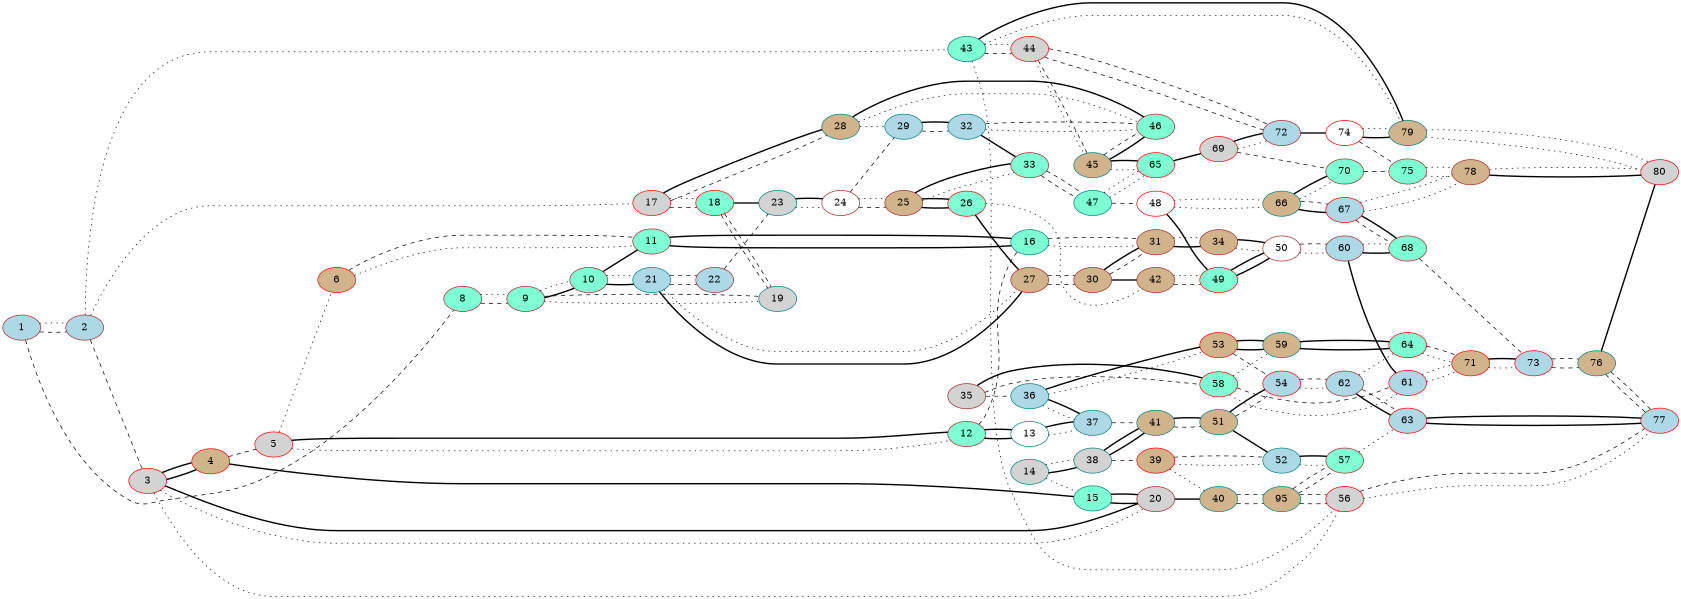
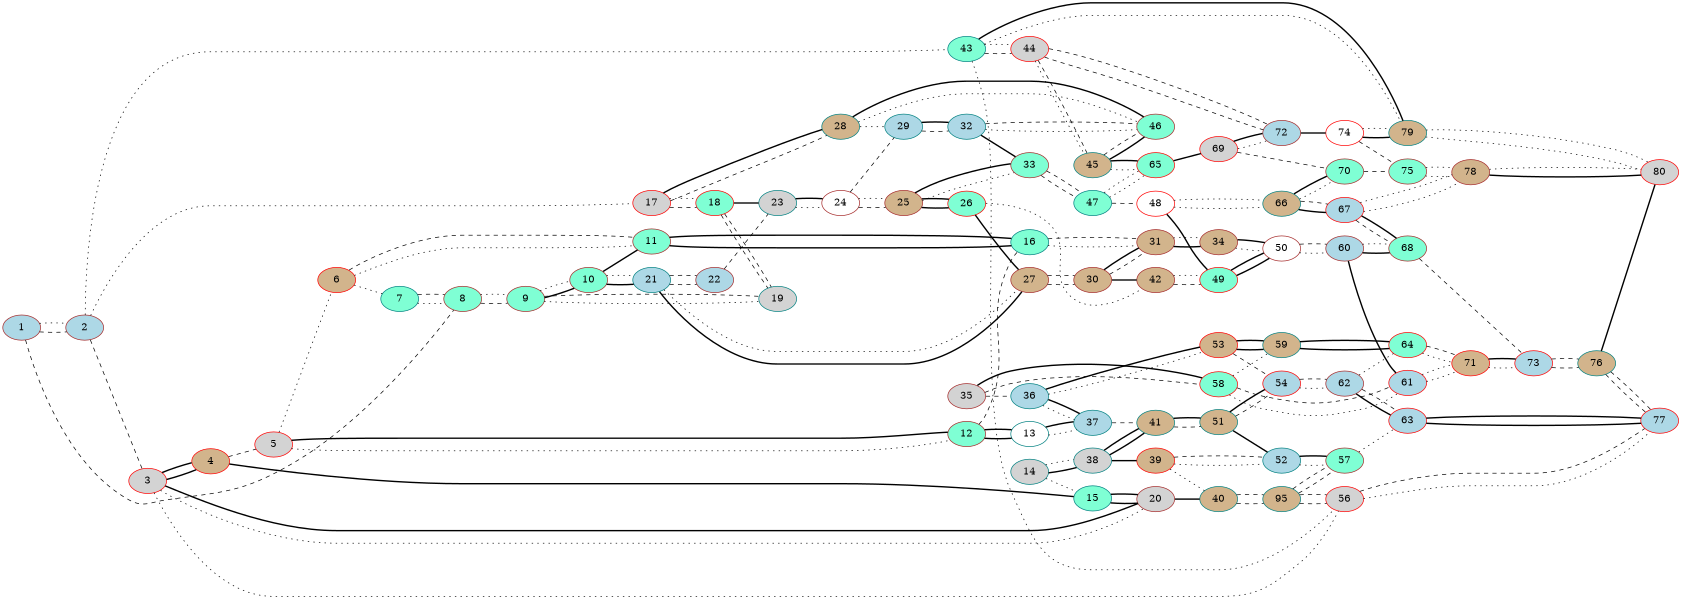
  graph {
    rankdir=LR
    node [color=brown fillcolor=aquamarine style=filled]
    edge [style=bold]
    1 [fillcolor=lightblue]
    2 [fillcolor=lightblue]
    8
    3 [color=red fillcolor=lightgrey]
    17 [color=red fillcolor=lightgrey]
    43 [color=teal]
    9
    4 [color=red fillcolor=tan]
    20 [fillcolor=lightgrey]
    56 [color=red fillcolor=lightgrey]
    18 [color=red]
    28 [color=teal fillcolor=tan]
    44 [color=red fillcolor=lightgrey]
    79 [color=teal fillcolor=tan]
    5 [color=red fillcolor=lightgrey]
    15 [color=teal]
    40 [color=teal fillcolor=tan]
    77 [color=red fillcolor=lightblue]
    6 [color=red fillcolor=tan]
    12
+   7 [color=teal]
    11
    16 [color=teal]
    13 [color=teal fillcolor=white]
    10
    19 [color=teal fillcolor=lightgrey]
    21 [color=teal fillcolor=lightblue]
    22 [fillcolor=lightblue]
    27 [fillcolor=tan]
    31 [fillcolor=tan]
    37 [color=teal fillcolor=lightblue]
    14 [color=teal fillcolor=lightgrey]
    38 [color=teal fillcolor=lightgrey]
    41 [color=teal fillcolor=tan]
    39 [color=red fillcolor=tan]
    34 [fillcolor=tan]
    23 [color=teal fillcolor=lightgrey]
    29 [color=teal fillcolor=lightblue]
    46
    24 [fillcolor=white]
    n41 [color=teal fillcolor=tan label=95]
    30 [fillcolor=tan]
    25 [fillcolor=tan]
    26 [color=red]
    33
    32 [color=teal fillcolor=lightblue]
    42 [fillcolor=tan]
    47 [color=teal]
    49 [color=red]
    50 [fillcolor=white]
    65 [color=red]
    48 [color=red fillcolor=white]
    35 [fillcolor=lightgrey]
    36 [color=teal fillcolor=lightblue]
    58 [color=red]
    60 [fillcolor=lightblue]
    53 [color=red fillcolor=tan]
    59 [color=teal fillcolor=tan]
    61 [color=red fillcolor=lightblue]
    54 [color=red fillcolor=lightblue]
    51 [color=teal fillcolor=tan]
    52 [color=teal fillcolor=lightblue]
    57
    45 [color=teal fillcolor=tan]
    72 [fillcolor=lightblue]
    80 [color=red fillcolor=lightgrey]
    74 [color=red fillcolor=white]
    69 [color=red fillcolor=lightgrey]
    66 [color=teal fillcolor=tan]
    67 [color=red fillcolor=lightblue]
    70
    68
    62 [fillcolor=lightblue]
    63 [color=red fillcolor=lightblue]
    64 [color=red]
    71 [color=red fillcolor=tan]
    73 [color=red fillcolor=lightblue]
    78 [fillcolor=tan]
    75
    76 [color=teal fillcolor=tan]
    1 -- 2 [style=dashed]
    1 -- 2 [style=dotted]
    1 -- 8 [style=dashed]
    2 -- 3 [style=dashed]
    2 -- 17 [style=dotted]
    2 -- 43 [style=dotted]
    8 -- 9 [style=dashed]
    8 -- 9 [style=dotted]
    3 -- 4
    3 -- 4
    3 -- 20 [style=dotted]
    3 -- 20
    3 -- 56 [style=dotted]
    17 -- 18 [style=dashed]
    17 -- 18 [style=dotted]
    17 -- 28 [style=dashed]
    17 -- 28
    43 -- 56 [style=dotted]
    43 -- 44 [style=dashed]
    43 -- 44 [style=dotted]
    43 -- 79 [style=dotted]
    43 -- 79
    9 -- 10
    9 -- 10 [style=dotted]
    9 -- 19 [style=dotted]
    9 -- 19 [style=dashed]
    4 -- 5 [style=dashed]
    4 -- 15
    20 -- 40
    56 -- 77 [style=dotted]
    56 -- 77 [style=dashed]
    18 -- 19 [style=dashed]
    18 -- 19 [style=dashed]
    18 -- 23
    28 -- 29 [style=dotted]
    28 -- 46 [style=dotted]
    28 -- 46
    44 -- 45 [style=dotted]
    44 -- 45 [style=dashed]
    44 -- 72 [style=dashed]
    44 -- 72 [style=dashed]
    79 -- 80 [style=dotted]
    79 -- 80 [style=dotted]
    5 -- 6 [style=dotted]
    5 -- 12 [style=dotted]
    5 -- 12
    15 -- 20
    15 -- 20
    40 -- n41 [style=dashed]
    40 -- n41 [style=dashed]
+   6 -- 7 [style=dotted]
    6 -- 11 [style=dotted]
    6 -- 11 [style=dashed]
    12 -- 16 [style=dashed]
    12 -- 13
    12 -- 13
+   7 -- 8 [style=dotted]
+   7 -- 8 [style=dashed]
    11 -- 16
    11 -- 16
    16 -- 31 [style=dotted]
    16 -- 31 [style=dashed]
    13 -- 37 [style=dotted]
    13 -- 37
    10 -- 11
    10 -- 21
    10 -- 21 [style=dotted]
    21 -- 22 [style=dashed]
    21 -- 22 [style=dashed]
    21 -- 27
    21 -- 27 [style=dotted]
    22 -- 23 [style=dashed]
    27 -- 30 [style=dashed]
    27 -- 30 [style=dashed]
    31 -- 34
    31 -- 34 [style=dotted]
    37 -- 41 [style=dashed]
    14 -- 15 [style=dotted]
    14 -- 38
    14 -- 38 [style=dotted]
    38 -- 41
    38 -- 41
-   38 -- 39 [style=dashed]
+   38 -- 39
    41 -- 51 [style=dashed]
    41 -- 51
    39 -- 40 [style=dotted]
    39 -- 52 [style=dotted]
    39 -- 52 [style=dashed]
    34 -- 50 [style=dotted]
    34 -- 50
    23 -- 24 [style=dotted]
    23 -- 24
    29 -- 32 [style=dashed]
    29 -- 32
    24 -- 29 [style=dashed]
    24 -- 25 [style=dashed]
    24 -- 25 [style=dotted]
    n41 -- 56 [style=dashed]
    n41 -- 56 [style=dashed]
    n41 -- 57 [style=dashed]
    n41 -- 57 [style=dashed]
    30 -- 31 [style=dashed]
    30 -- 31
    30 -- 42
    25 -- 26
    25 -- 26
    25 -- 33 [style=dotted]
    25 -- 33
    26 -- 27
    26 -- 42 [style=dotted]
    33 -- 47 [style=dashed]
    33 -- 47 [style=dashed]
    32 -- 46 [style=dotted]
    32 -- 46 [style=dashed]
    32 -- 33
    42 -- 49 [style=dashed]
    42 -- 49 [style=dotted]
    47 -- 65 [style=dotted]
    47 -- 65 [style=dotted]
    47 -- 48 [style=dashed]
    49 -- 50
    49 -- 50
    50 -- 60 [style=dotted]
    50 -- 60 [style=dashed]
    65 -- 69
    48 -- 49
    48 -- 66 [style=dotted]
    48 -- 66 [style=dotted]
    35 -- 36 [style=dashed]
    35 -- 58 [style=dashed]
    35 -- 58
    36 -- 37 [style=dotted]
    36 -- 37
    36 -- 53 [style=dotted]
    36 -- 53
    58 -- 59 [style=dotted]
    58 -- 61 [style=dotted]
    58 -- 61 [style=dashed]
    60 -- 61
    60 -- 68
    60 -- 68 [style=dotted]
    53 -- 59
    53 -- 59
    53 -- 54 [style=dashed]
    59 -- 64
    59 -- 64
    61 -- 71 [style=dotted]
    61 -- 71 [style=dotted]
    54 -- 62 [style=dotted]
    54 -- 62 [style=dashed]
    51 -- 54 [style=dashed]
    51 -- 54
    51 -- 52
    52 -- 57 [style=dotted]
    52 -- 57
    57 -- 63 [style=dotted]
    45 -- 46
    45 -- 46 [style=dashed]
    45 -- 65 [style=dotted]
    45 -- 65
    72 -- 74
    74 -- 79
    74 -- 79 [style=dotted]
    74 -- 75 [style=dashed]
    69 -- 72 [style=dotted]
    69 -- 72
    69 -- 70 [style=dashed]
    66 -- 67
    66 -- 67 [style=dashed]
    66 -- 70 [style=dotted]
    66 -- 70
    67 -- 68 [style=dashed]
    67 -- 68
    67 -- 78 [style=dotted]
    67 -- 78 [style=dotted]
    70 -- 75 [style=dashed]
    68 -- 73 [style=dashed]
    62 -- 63
    62 -- 63 [style=dashed]
    62 -- 64 [style=dotted]
    63 -- 77
    63 -- 77
    64 -- 71 [style=dotted]
    64 -- 71 [style=dashed]
    71 -- 73 [style=dotted]
    71 -- 73
    73 -- 76 [style=dashed]
    73 -- 76 [style=dashed]
    78 -- 80
    78 -- 80 [style=dotted]
    75 -- 78 [style=dotted]
    75 -- 78 [style=dotted]
    76 -- 77 [style=dashed]
    76 -- 77 [style=dashed]
    76 -- 80
  }
